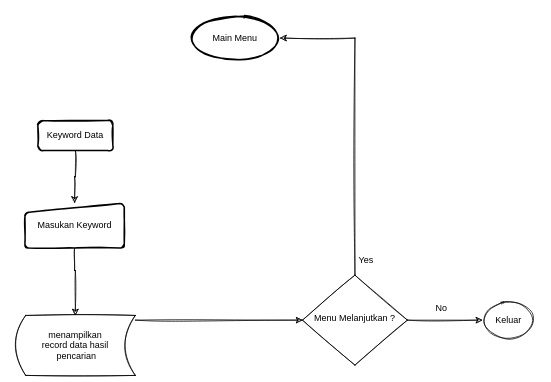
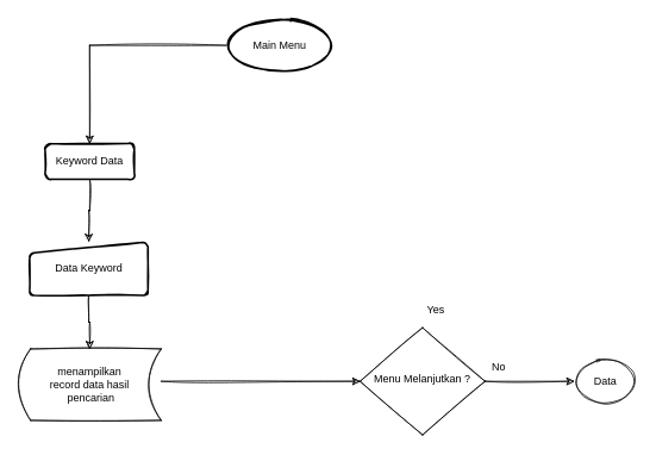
  <mxCell id="0" />
  <mxCell id="1" parent="0" />
- <mxCell id="2" style="edgeStyle=orthogonalEdgeStyle;rounded=0;orthogonalLoop=1;jettySize=auto;html=1;exitX=0.5;exitY=0;exitDx=0;exitDy=0;entryX=1;entryY=0.5;entryDx=0;entryDy=0;entryPerimeter=0;sketch=1;" parent="1" source="4" target="13" edge="1"><mxGeometry relative="1" as="geometry"><mxPoint x="393" y="50" as="targetPoint" /></mxGeometry></mxCell>
  <mxCell id="3" style="edgeStyle=orthogonalEdgeStyle;rounded=0;orthogonalLoop=1;jettySize=auto;html=1;exitX=1;exitY=0.5;exitDx=0;exitDy=0;entryX=0;entryY=0.5;entryDx=0;entryDy=0;sketch=1;" parent="1" source="4" target="5" edge="1"><mxGeometry relative="1" as="geometry" /></mxCell>
  <mxCell id="4" value="Menu Melanjutkan ?" style="rhombus;whiteSpace=wrap;html=1;shadow=0;fontFamily=Helvetica;fontSize=12;align=center;strokeWidth=1;spacing=6;spacingTop=-4;sketch=1;" parent="1" vertex="1"><mxGeometry x="403" y="366.25" width="140" height="120" as="geometry" /></mxCell>
- <mxCell id="5" value="Keluar" style="strokeWidth=1;html=1;shape=mxgraph.flowchart.start_2;whiteSpace=wrap;shadow=0;fontFamily=Helvetica;fontSize=12;fontColor=#000000;align=center;strokeColor=#000000;fillColor=#ffffff;sketch=1;" parent="1" vertex="1"><mxGeometry x="643" y="401.25" width="70" height="50" as="geometry" /></mxCell>
+ <mxCell id="5" value="Data" style="strokeWidth=1;html=1;shape=mxgraph.flowchart.start_2;whiteSpace=wrap;shadow=0;fontFamily=Helvetica;fontSize=12;fontColor=#000000;align=center;strokeColor=#000000;fillColor=#ffffff;sketch=1;" parent="1" vertex="1"><mxGeometry x="643" y="401.25" width="70" height="50" as="geometry" /></mxCell>
  <mxCell id="6" style="edgeStyle=orthogonalEdgeStyle;rounded=0;orthogonalLoop=1;jettySize=auto;html=1;entryX=0;entryY=0.5;entryDx=0;entryDy=0;sketch=1;" parent="1" source="7" target="4" edge="1"><mxGeometry relative="1" as="geometry"><Array as="points"><mxPoint x="163" y="426" /><mxPoint x="163" y="426" /></Array></mxGeometry></mxCell>
- <mxCell id="7" value="menampilkan &lt;br&gt;record data hasil&lt;br&gt;&amp;nbsp;pencarian" style="shape=dataStorage;whiteSpace=wrap;html=1;fixedSize=1;size=13.75;sketch=1;" parent="1" vertex="1"><mxGeometry x="20.01" y="420" width="160" height="80" as="geometry" /></mxCell>
+ <mxCell id="7" value="menampilkan &lt;br&gt;record data hasil&lt;br&gt;&amp;nbsp;pencarian" style="shape=dataStorage;whiteSpace=wrap;html=1;fixedSize=1;size=13.75;sketch=1;" parent="1" vertex="1"><mxGeometry x="20.01" y="390" width="160" height="80" as="geometry" /></mxCell>
  <mxCell id="8" style="edgeStyle=orthogonalEdgeStyle;rounded=0;orthogonalLoop=1;jettySize=auto;html=1;exitX=0.5;exitY=1;exitDx=0;exitDy=0;entryX=0.5;entryY=0;entryDx=0;entryDy=0;sketch=1;" parent="1" source="9" target="7" edge="1"><mxGeometry relative="1" as="geometry"><Array as="points"><mxPoint x="100" y="360" /></Array></mxGeometry></mxCell>
- <mxCell id="9" value="Masukan Keyword" style="html=1;strokeWidth=2;shape=manualInput;whiteSpace=wrap;rounded=1;size=13;arcSize=11;sketch=1;" parent="1" vertex="1"><mxGeometry x="32.74" y="270" width="132.56" height="60" as="geometry" /></mxCell>
+ <mxCell id="9" value="Data Keyword" style="html=1;strokeWidth=2;shape=manualInput;whiteSpace=wrap;rounded=1;size=13;arcSize=11;sketch=1;" parent="1" vertex="1"><mxGeometry x="32.74" y="270" width="132.56" height="60" as="geometry" /></mxCell>
  <mxCell id="10" style="edgeStyle=orthogonalEdgeStyle;rounded=0;orthogonalLoop=1;jettySize=auto;html=1;exitX=0.5;exitY=1;exitDx=0;exitDy=0;entryX=0.5;entryY=0;entryDx=0;entryDy=0;sketch=1;" parent="1" source="11" target="9" edge="1"><mxGeometry relative="1" as="geometry"><Array as="points"><mxPoint x="99" y="235" /></Array></mxGeometry></mxCell>
  <mxCell id="11" value="Keyword Data" style="rounded=1;whiteSpace=wrap;html=1;absoluteArcSize=1;arcSize=14;strokeWidth=2;sketch=1;" parent="1" vertex="1"><mxGeometry x="50.01" y="160" width="100" height="40" as="geometry" /></mxCell>
+ <mxCell id="12" style="edgeStyle=orthogonalEdgeStyle;rounded=0;orthogonalLoop=1;jettySize=auto;html=1;exitX=0;exitY=0.5;exitDx=0;exitDy=0;exitPerimeter=0;entryX=0.5;entryY=0;entryDx=0;entryDy=0;sketch=1;" parent="1" source="13" target="11" edge="1"><mxGeometry relative="1" as="geometry" /></mxCell>
  <mxCell id="13" value="Main Menu" style="strokeWidth=2;html=1;shape=mxgraph.flowchart.start_2;whiteSpace=wrap;fontFamily=Helvetica;fontSize=12;fontColor=#000000;align=center;strokeColor=#000000;fillColor=#ffffff;sketch=1;" parent="1" vertex="1"><mxGeometry x="253" y="20" width="120" height="60" as="geometry" /></mxCell>
  <mxCell id="14" value="Yes" style="text;html=1;strokeColor=none;fillColor=none;align=center;verticalAlign=middle;whiteSpace=wrap;rounded=0;sketch=1;" parent="1" vertex="1"><mxGeometry x="468" y="336.25" width="40" height="20" as="geometry" /></mxCell>
- <mxCell id="15" value="No" style="text;html=1;align=center;verticalAlign=middle;resizable=0;points=[];autosize=1;sketch=1;" parent="1" vertex="1"><mxGeometry x="573" y="401.25" width="30" height="20" as="geometry" /></mxCell>
+ <mxCell id="15" value="No" style="text;html=1;align=center;verticalAlign=middle;resizable=0;points=[];autosize=1;sketch=1;" parent="1" vertex="1"><mxGeometry x="543" y="401.25" width="30" height="20" as="geometry" /></mxCell>
